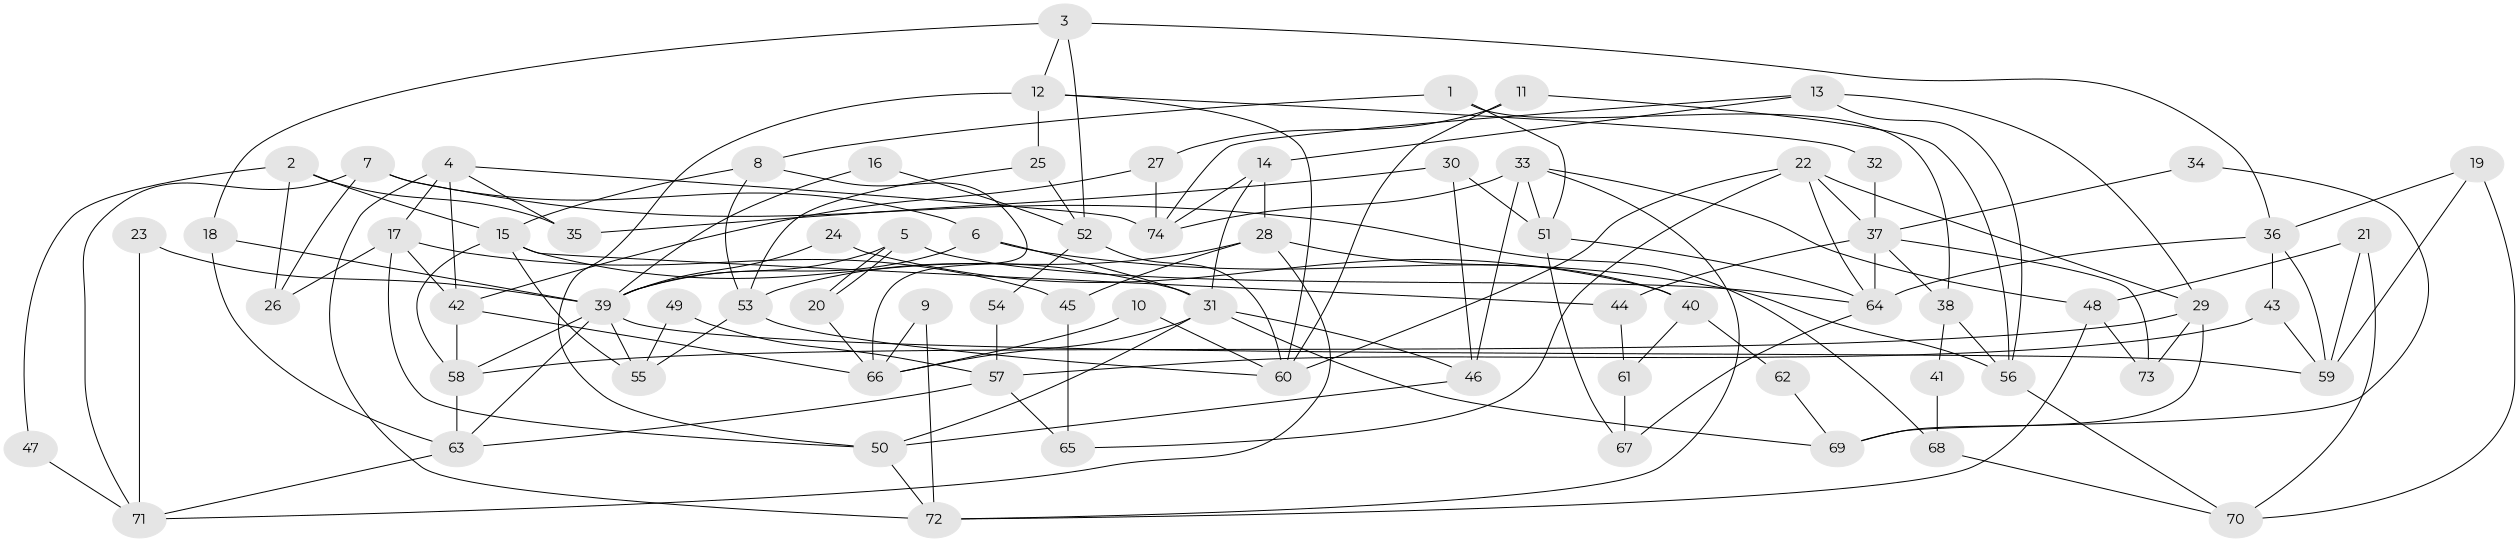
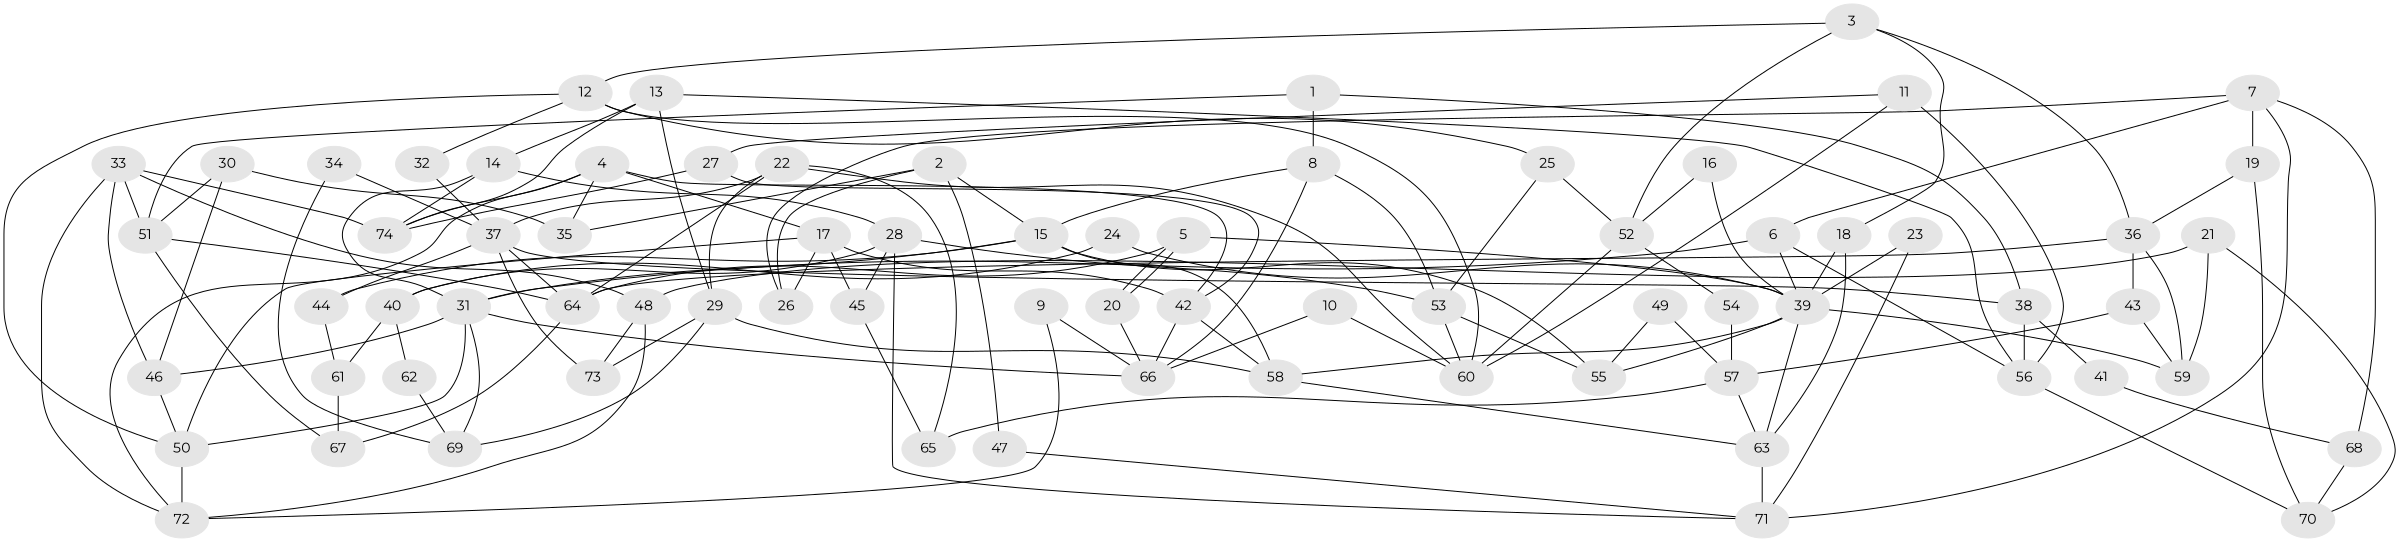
  graph {
    fontname=Montserrat
    node [color=gray90 fontname=Montserrat style=filled]
    edge [fontname=Montserrat]
    1
    8
    38
    51
    15
    53
    66
    56
    41
    64
    67
    2
    26
    35
    47
    31
    44
    55
    58
    71
    3
    12
    18
    36
    52
    60
    25
    32
    50
    39
    63
    59
    43
    54
    4
    17
    42
    72
    74
    45
    5
    20
    6
    69
    46
    70
    7
    19
    68
    10
    9
    11
    27
    37
    13
    14
    29
    28
    73
    40
    61
    16
    65
    21
    48
    22
    23
    24
    62
    30
    33
    34
    57
    49
    1 -- 8
    1 -- 38
    1 -- 51
    8 -- 15
    8 -- 53
    8 -- 66
    38 -- 56
    38 -- 41
    51 -- 64
    51 -- 67
    15 -- 31
    15 -- 44
    15 -- 55
    15 -- 58
    53 -- 55
    53 -- 60
    56 -- 70
    41 -- 68
    64 -- 67
    2 -- 15
    2 -- 26
    2 -- 35
    2 -- 47
    47 -- 71
    31 -- 66
    31 -- 50
    31 -- 69
    31 -- 46
    44 -- 61
    58 -- 63
    3 -- 12
    3 -- 18
    3 -- 36
    3 -- 52
    12 -- 60
    12 -- 25
    12 -- 32
    12 -- 50
    18 -- 39
    18 -- 63
    36 -- 64
    36 -- 59
    36 -- 43
    52 -- 60
    52 -- 54
    25 -- 53
    25 -- 52
    32 -- 37
    50 -- 72
    39 -- 55
    39 -- 58
    39 -- 63
    39 -- 59
    63 -- 71
    43 -- 59
    43 -- 57
    54 -- 57
    4 -- 35
    4 -- 17
    4 -- 42
    4 -- 72
    4 -- 74
    17 -- 26
    17 -- 50
    17 -- 42
    17 -- 45
    42 -- 66
    42 -- 58
    45 -- 65
    5 -- 64
    5 -- 39
    5 -- 20
    5 -- 20
    20 -- 66
    6 -- 56
    6 -- 31
    6 -- 39
    46 -- 50
    7 -- 26
    7 -- 71
    7 -- 6
-   59 -- 19
+   7 -- 19
    7 -- 68
    19 -- 36
    19 -- 70
    68 -- 70
    10 -- 66
    10 -- 60
    9 -- 66
    9 -- 72
    11 -- 56
    11 -- 60
    11 -- 27
    27 -- 42
    27 -- 74
    37 -- 38
    37 -- 64
    37 -- 44
    37 -- 73
    13 -- 56
    13 -- 74
    13 -- 14
    13 -- 29
    14 -- 31
    14 -- 74
    14 -- 28
    29 -- 58
    29 -- 69
    29 -- 73
    28 -- 53
    28 -- 71
    28 -- 45
    28 -- 40
    40 -- 61
    40 -- 62
    61 -- 67
    16 -- 52
    16 -- 39
    21 -- 59
    21 -- 70
    21 -- 48
    48 -- 72
    48 -- 73
    22 -- 64
    22 -- 60
    22 -- 37
    22 -- 29
    22 -- 65
    23 -- 71
    23 -- 39
    24 -- 39
    24 -- 40
    62 -- 69
    30 -- 51
    30 -- 35
    30 -- 46
    33 -- 51
    33 -- 72
    33 -- 74
    33 -- 46
    33 -- 48
    34 -- 69
    34 -- 37
    57 -- 63
    57 -- 65
    49 -- 55
    49 -- 57
  }
